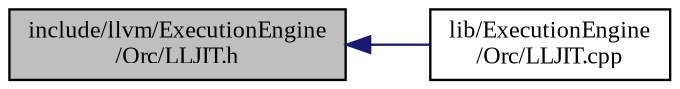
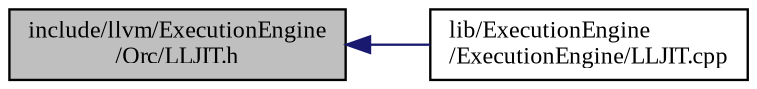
  digraph {
    rankdir=LR
    fontname="Liberation Serif"
    node [color=black fontname="Liberation Serif" fontsize=10 shape=box]
    n1 [fillcolor=grey75 fontcolor=black height=0.2 label="include/llvm/ExecutionEngine\l/Orc/LLJIT.h" style=filled width=0.4]
-   n2 [height=0.2 label="lib/ExecutionEngine\l/Orc/LLJIT.cpp" width=0.4]
+   n2 [height=0.2 label="lib/ExecutionEngine\l/ExecutionEngine/LLJIT.cpp" width=0.4]
    n1 -> n2 [color=midnightblue dir=back fontname="Liberation Serif" fontsize=10 labelfontname=Helvetica labelfontsize=10 style=solid]
  }
